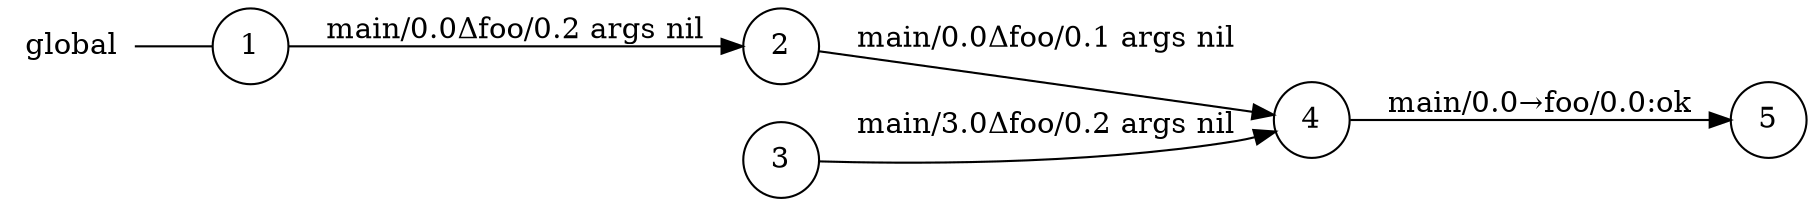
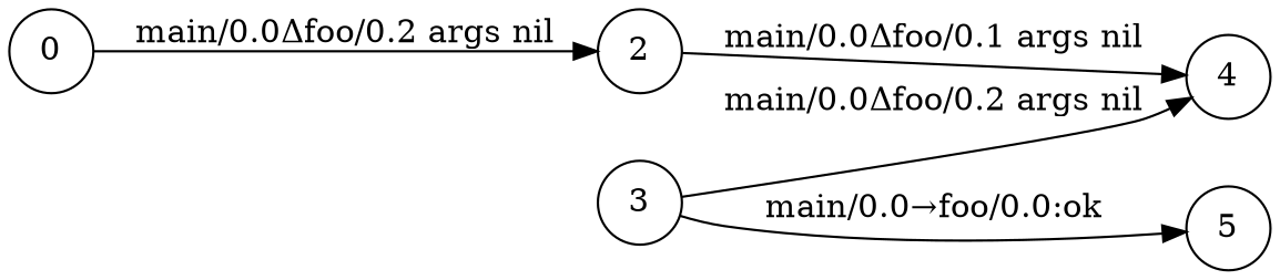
  digraph {
    rankdir=LR
    node [shape=circle]
-   n1 [label=global shape=plaintext]
-   n2 [label=1]
+   n2 [label=0]
    n3 [label=2]
    n4 [label=3]
    n5 [label=4]
    n6 [label=5]
-   n1 -> n2 [arrowhead=none]
    n2 -> n3 [label="main/0.0Δfoo/0.2 args nil"]
    n3 -> n5 [label="main/0.0Δfoo/0.1 args nil"]
-   n4 -> n5 [label="main/3.0Δfoo/0.2 args nil"]
-   n5 -> n6 [label="main/0.0→foo/0.0:ok"]
+   n4 -> n5 [label="main/0.0Δfoo/0.2 args nil"]
+   n4 -> n6 [label="main/0.0→foo/0.0:ok"]
  }
